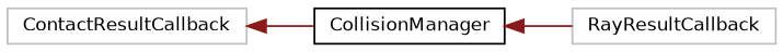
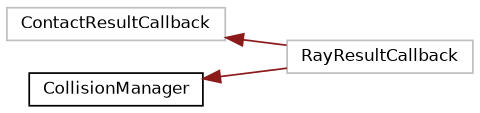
  digraph {
    rankdir=LR
    node [color=grey75 fillcolor=white fontname=Helvetica fontsize=10 shape=record style=filled]
    edge [color=firebrick4 dir=back fontname=Helvetica fontsize=10 labelfontname=Helvetica labelfontsize=10 style=solid]
    n1 [height=0.2 label=ContactResultCallback width=0.4]
    n2 [color=black height=0.2 label=CollisionManager width=0.4]
    n3 [height=0.2 label=RayResultCallback width=0.4]
-   n1 -> n2
+   n1 -> n3
    n2 -> n3
  }
